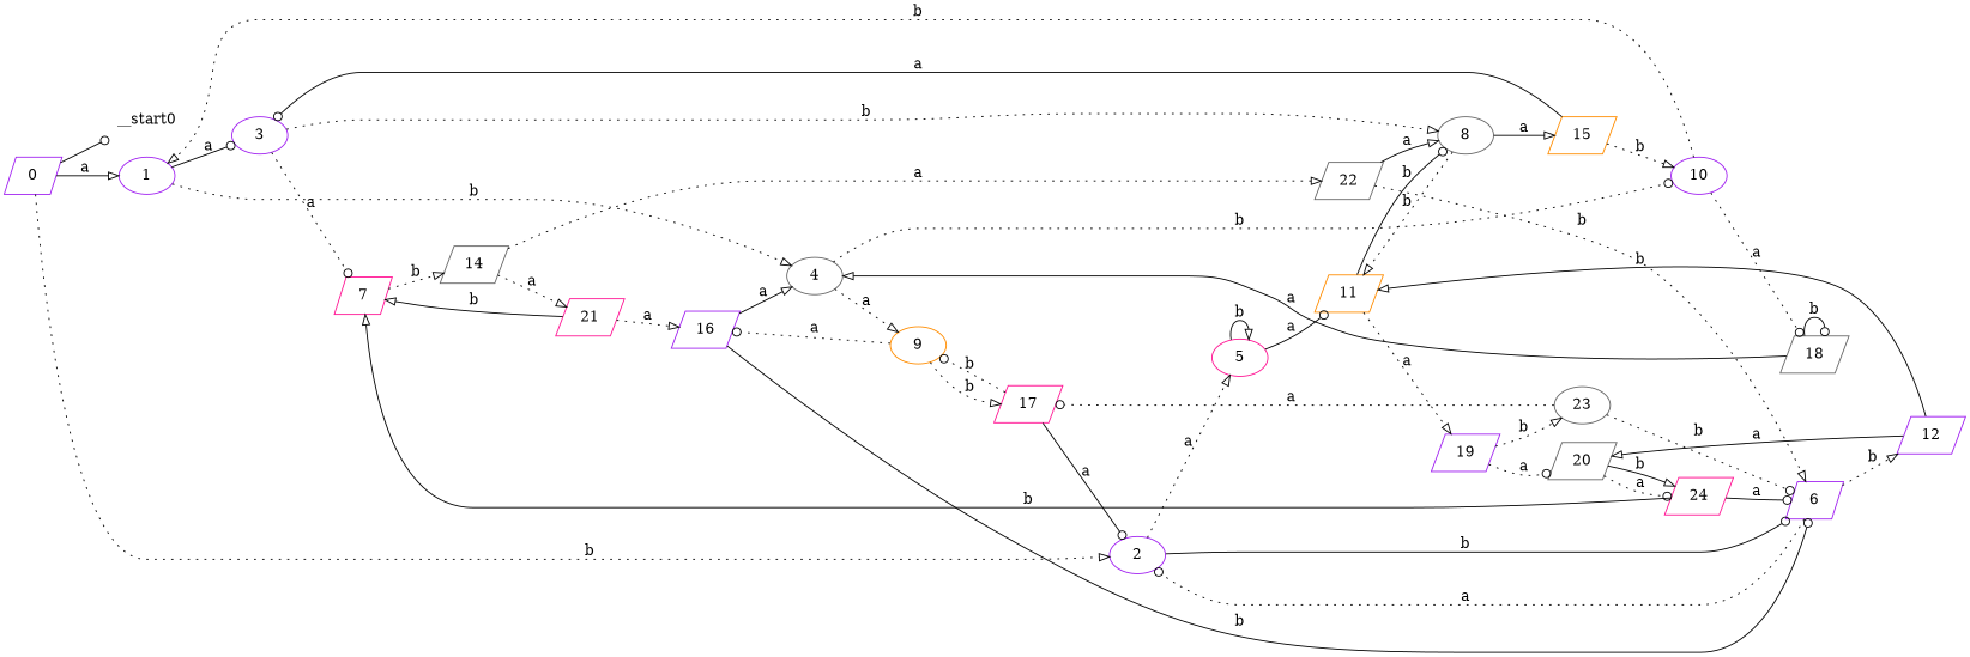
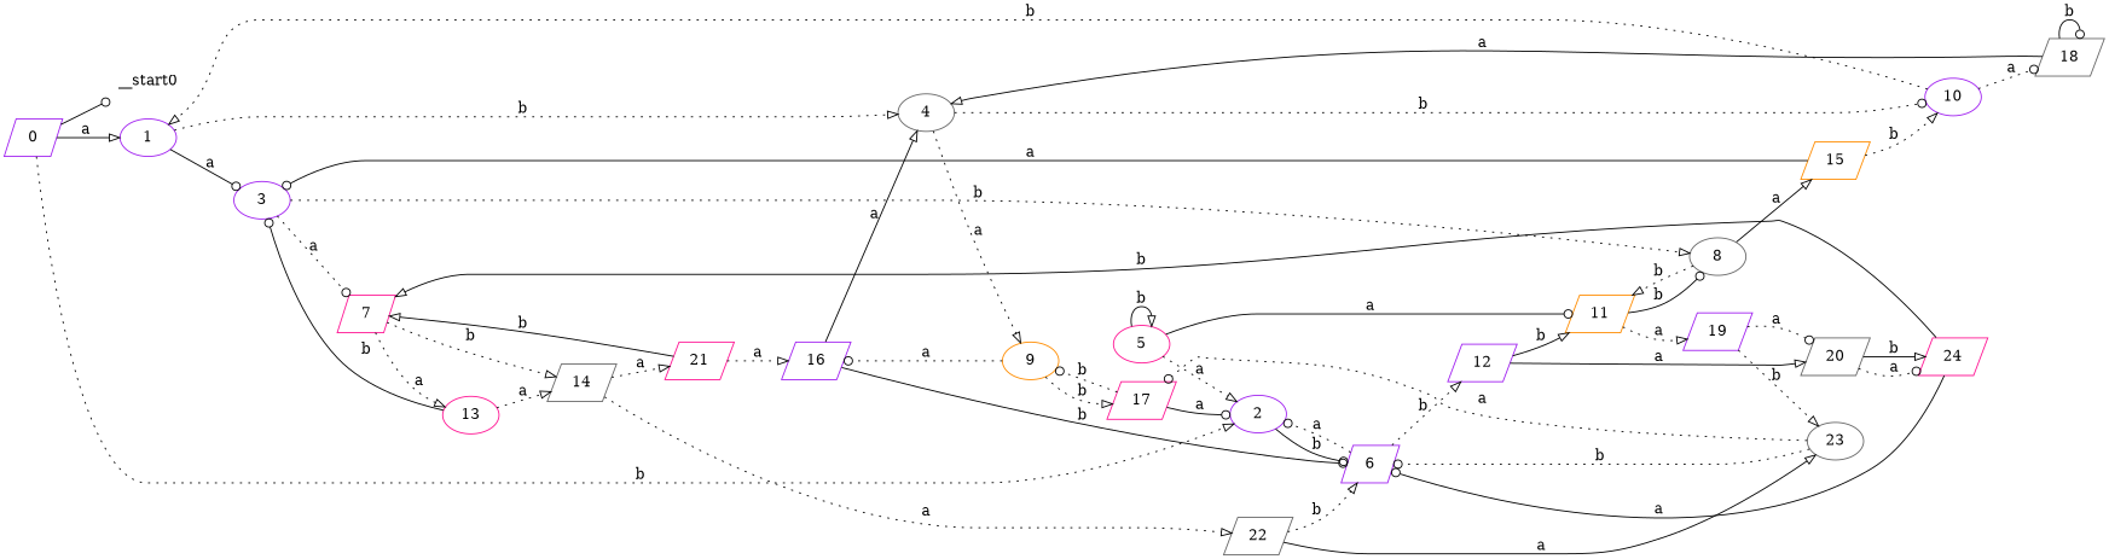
  digraph {
    rankdir=LR
    node [color=purple shape=parallelogram]
    edge [arrowhead=onormal style=dotted]
    __start0 [color=gray40 shape=none]
    0
    1 [shape=ellipse]
    2 [shape=ellipse]
    3 [shape=ellipse]
    4 [color=gray40 shape=ellipse]
    5 [color=deeppink shape=ellipse]
    6
    7 [color=deeppink]
    8 [color=gray40 shape=ellipse]
    9 [color=darkorange shape=ellipse]
    10 [shape=ellipse]
    11 [color=darkorange]
    12
+   13 [color=deeppink shape=ellipse]
    14 [color=gray40]
    15 [color=darkorange]
    16
    17 [color=deeppink]
    18 [color=gray40]
    19
    20 [color=gray40]
    21 [color=deeppink]
    22 [color=gray40]
    23 [color=gray40 shape=ellipse]
    24 [color=deeppink]
    0 -> __start0 [arrowhead=odot style=solid]
    0 -> 1 [label=a style=solid]
    0 -> 2 [label=b]
    1 -> 3 [arrowhead=odot label=a style=solid]
    1 -> 4 [label=b]
-   2 -> 5 [label=a]
+   5 -> 2 [label=a]
    2 -> 6 [arrowhead=odot label=b style=solid]
    3 -> 7 [arrowhead=odot label=a]
    3 -> 8 [label=b]
    4 -> 9 [label=a]
    4 -> 10 [arrowhead=odot label=b]
    5 -> 5 [label=b style=solid]
    5 -> 11 [arrowhead=odot label=a style=solid]
    6 -> 2 [arrowhead=odot label=a]
    6 -> 12 [label=b]
+   7 -> 13 [label=a]
    7 -> 14 [label=b]
    8 -> 11 [label=b]
    8 -> 15 [label=a style=solid]
    9 -> 16 [arrowhead=odot label=a]
    9 -> 17 [label=b]
    10 -> 1 [label=b]
    10 -> 18 [arrowhead=odot label=a]
    11 -> 8 [arrowhead=odot label=b style=solid]
    11 -> 19 [label=a]
    12 -> 11 [label=b style=solid]
    12 -> 20 [label=a style=solid]
+   13 -> 3 [arrowhead=odot label=b style=solid]
+   13 -> 14 [label=a]
    14 -> 21 [label=a]
    14 -> 22 [label=a]
    15 -> 3 [arrowhead=odot label=a style=solid]
    15 -> 10 [label=b]
    16 -> 4 [label=a style=solid]
    16 -> 6 [arrowhead=odot label=b style=solid]
    17 -> 2 [arrowhead=odot label=a style=solid]
    17 -> 9 [arrowhead=odot label=b]
    18 -> 4 [label=a style=solid]
    18 -> 18 [arrowhead=odot label=b style=solid]
    19 -> 20 [arrowhead=odot label=a]
    19 -> 23 [label=b]
    20 -> 24 [arrowhead=odot label=a]
    20 -> 24 [label=b style=solid]
    21 -> 7 [label=b style=solid]
    21 -> 16 [label=a]
    22 -> 6 [label=b]
-   22 -> 8 [label=a style=solid]
+   22 -> 23 [label=a style=solid]
    23 -> 6 [arrowhead=odot label=b]
    23 -> 17 [arrowhead=odot label=a]
    24 -> 6 [arrowhead=odot label=a style=solid]
    24 -> 7 [label=b style=solid]
  }
